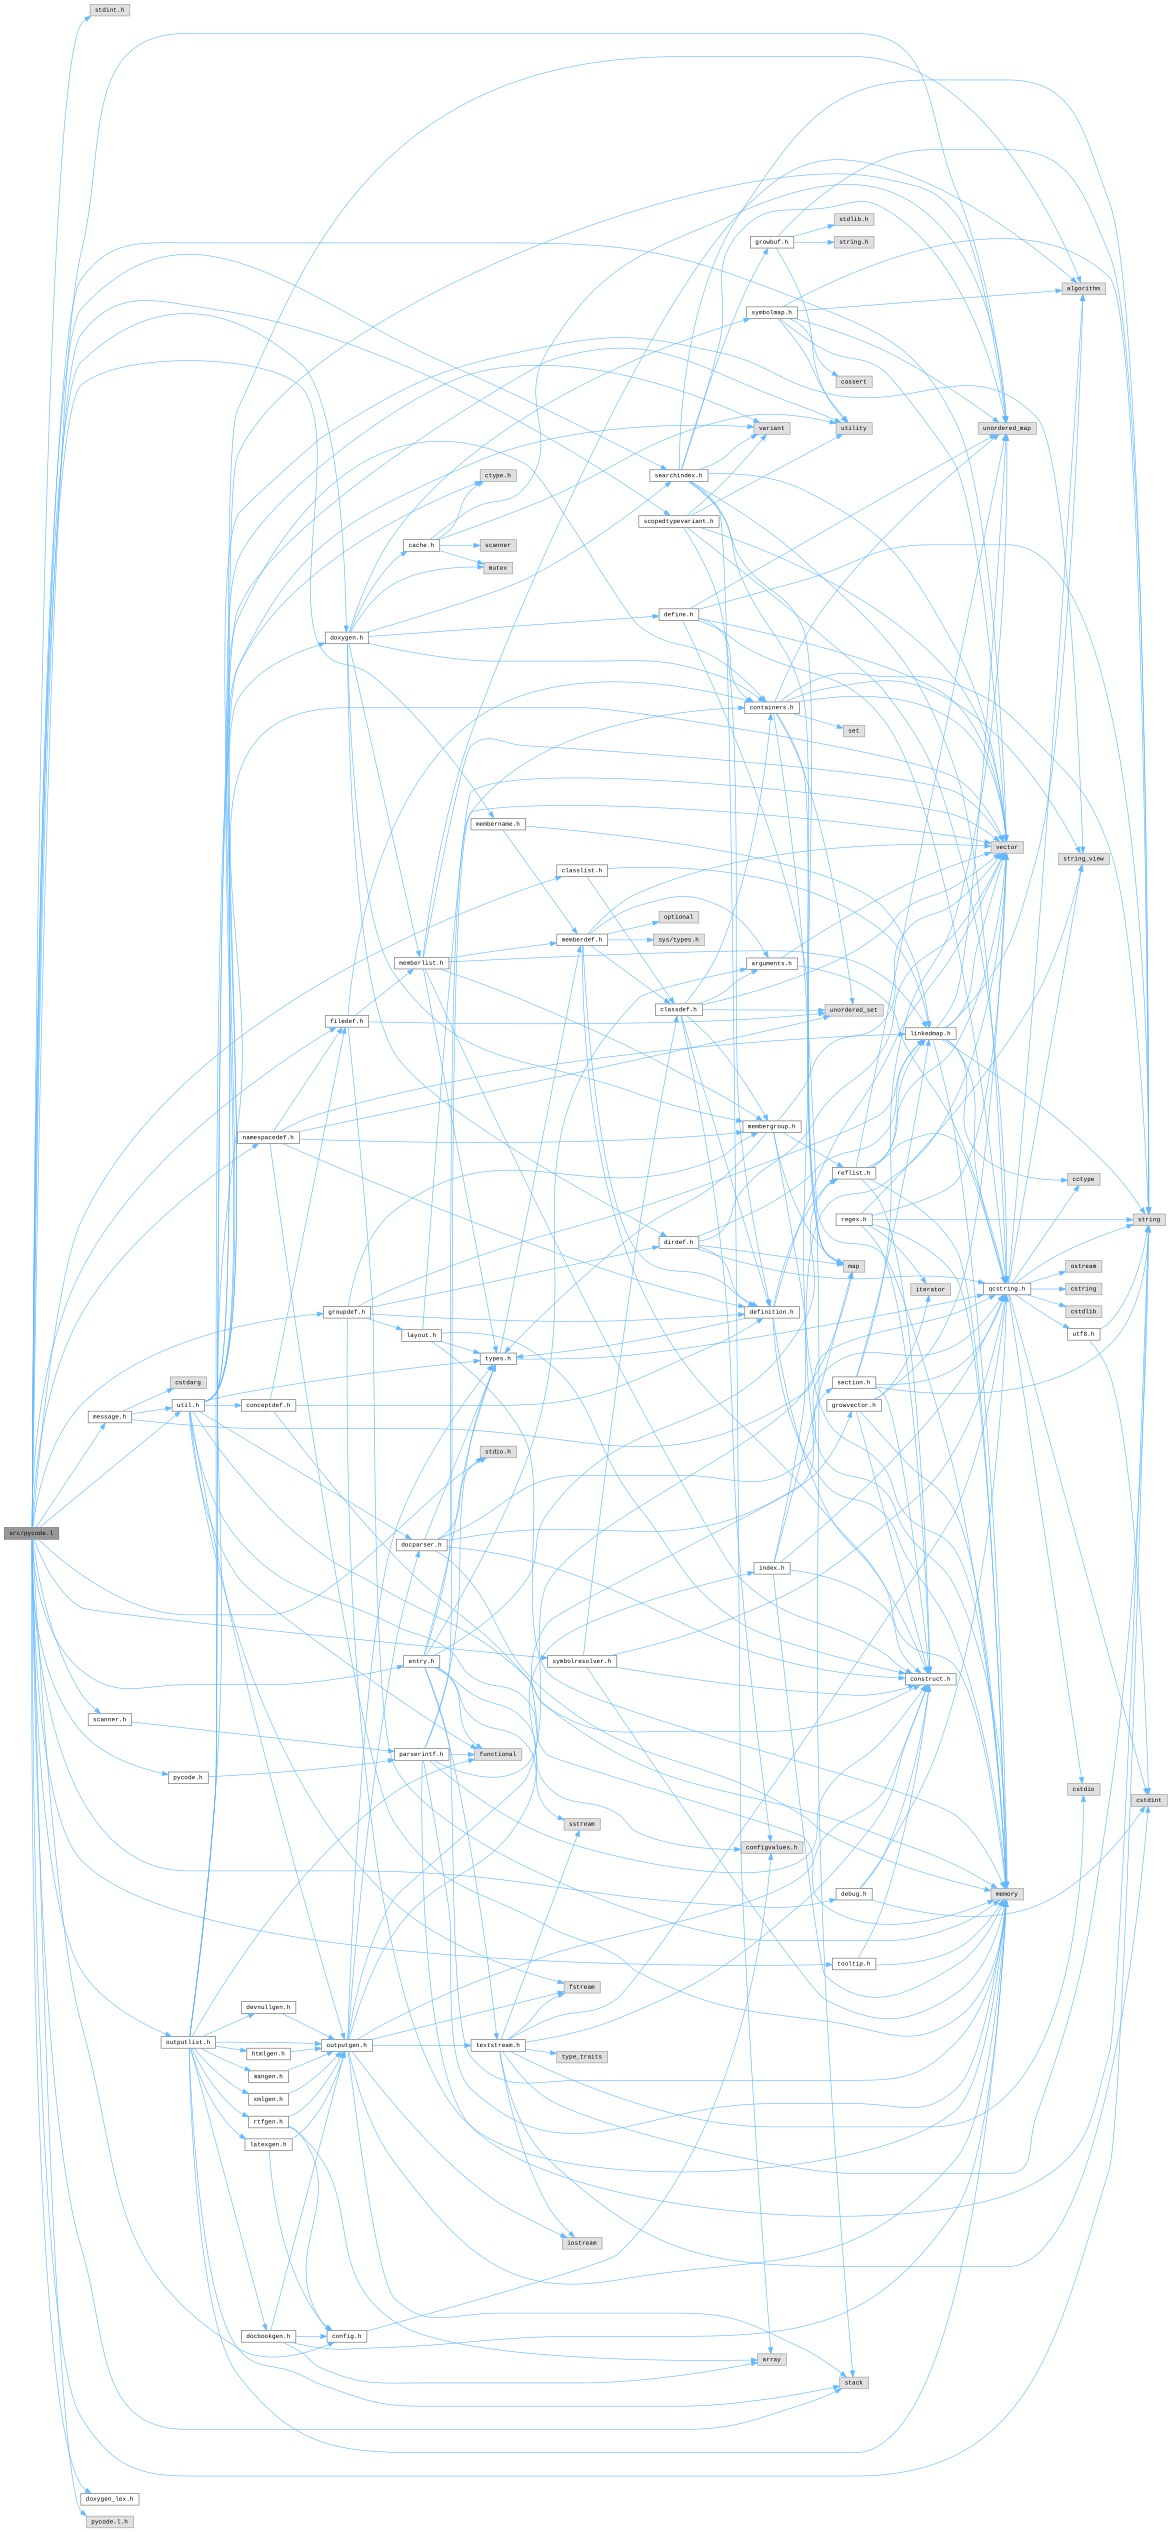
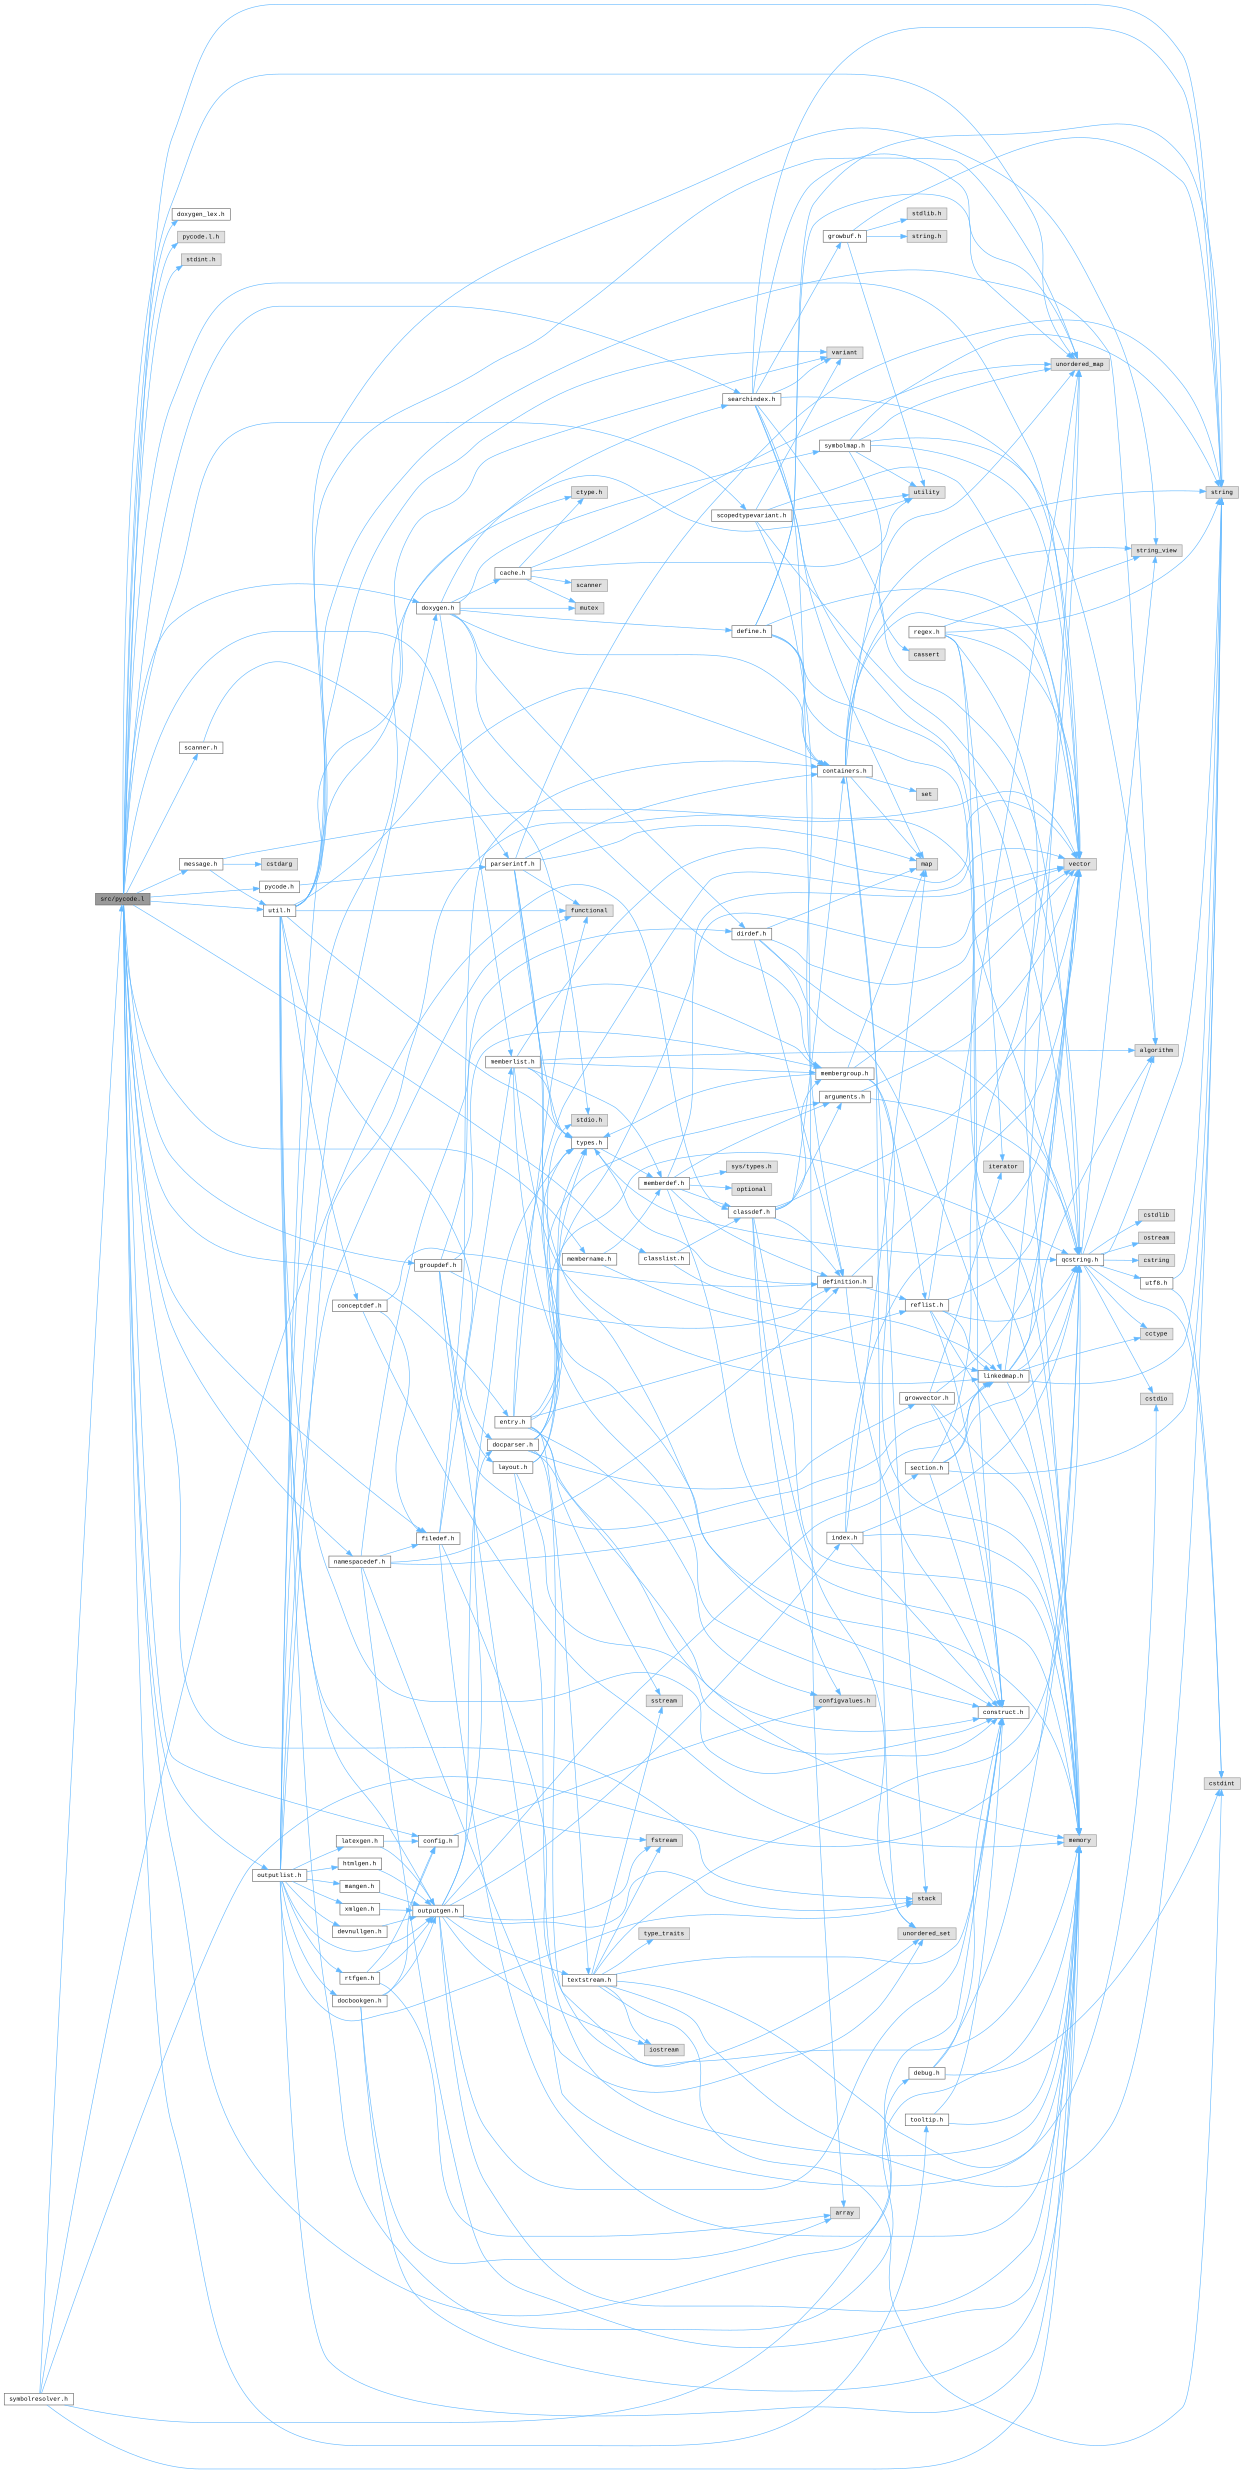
  digraph {
    fontname="Liberation Mono"
    rankdir=LR
    node [color=grey40 fillcolor=white fontname="Liberation Mono" fontsize=10 shape=box style=filled]
    edge [color=steelblue1 fontname="Liberation Mono" fontsize=10 labelfontname=Helvetica labelfontsize=10 style=solid]
    n1 [color=gray40 fillcolor=grey60 fontcolor=black height=0.2 label="src/pycode.l" width=0.4]
    n2 [color=grey60 fillcolor="#E0E0E0" height=0.2 label="stdint.h" width=0.4]
    n3 [color=grey60 fillcolor="#E0E0E0" height=0.2 label=vector width=0.4]
    n4 [color=grey60 fillcolor="#E0E0E0" height=0.2 label=unordered_map width=0.4]
    n5 [color=grey60 fillcolor="#E0E0E0" height=0.2 label=string width=0.4]
    n6 [color=grey60 fillcolor="#E0E0E0" height=0.2 label=stack width=0.4]
    n7 [color=grey60 fillcolor="#E0E0E0" height=0.2 label="stdio.h" width=0.4]
    n8 [height=0.2 label="pycode.h" width=0.4]
    n9 [height=0.2 label="message.h" width=0.4]
    n10 [height=0.2 label="util.h" width=0.4]
    n11 [height=0.2 label="filedef.h" width=0.4]
    n12 [height=0.2 label="scanner.h" width=0.4]
    n13 [height=0.2 label="entry.h" width=0.4]
    n14 [height=0.2 label="doxygen.h" width=0.4]
    n15 [height=0.2 label="searchindex.h" width=0.4]
    n16 [height=0.2 label="outputlist.h" width=0.4]
    n17 [height=0.2 label="config.h" width=0.4]
    n18 [height=0.2 label="membername.h" width=0.4]
    n19 [height=0.2 label="groupdef.h" width=0.4]
    n20 [height=0.2 label="classlist.h" width=0.4]
    n21 [height=0.2 label="namespacedef.h" width=0.4]
    n22 [height=0.2 label="tooltip.h" width=0.4]
    n23 [height=0.2 label="scopedtypevariant.h" width=0.4]
    n24 [height=0.2 label="symbolresolver.h" width=0.4]
    n25 [height=0.2 label="debug.h" width=0.4]
    n26 [height=0.2 label="doxygen_lex.h" width=0.4]
    n27 [color=grey60 fillcolor="#E0E0E0" height=0.2 label="pycode.l.h" width=0.4]
    n28 [height=0.2 label="parserintf.h" width=0.4]
    n29 [height=0.2 label="qcstring.h" width=0.4]
    n30 [color=grey60 fillcolor="#E0E0E0" height=0.2 label=cstdarg width=0.4]
    n31 [color=grey60 fillcolor="#E0E0E0" height=0.2 label=functional width=0.4]
    n32 [color=grey60 fillcolor="#E0E0E0" height=0.2 label=memory width=0.4]
    n33 [height=0.2 label="types.h" width=0.4]
    n34 [height=0.2 label="containers.h" width=0.4]
    n35 [height=0.2 label="construct.h" width=0.4]
    n36 [color=grey60 fillcolor="#E0E0E0" height=0.2 label=string_view width=0.4]
    n37 [color=grey60 fillcolor="#E0E0E0" height=0.2 label=algorithm width=0.4]
    n38 [color=grey60 fillcolor="#E0E0E0" height=0.2 label=fstream width=0.4]
    n39 [color=grey60 fillcolor="#E0E0E0" height=0.2 label=variant width=0.4]
    n40 [color=grey60 fillcolor="#E0E0E0" height=0.2 label="ctype.h" width=0.4]
    n41 [height=0.2 label="docparser.h" width=0.4]
    n42 [height=0.2 label="outputgen.h" width=0.4]
    n43 [height=0.2 label="conceptdef.h" width=0.4]
    n44 [color=grey60 fillcolor="#E0E0E0" height=0.2 label=unordered_set width=0.4]
    n45 [height=0.2 label="memberlist.h" width=0.4]
    n46 [height=0.2 label="textstream.h" width=0.4]
    n47 [color=grey60 fillcolor="#E0E0E0" height=0.2 label=sstream width=0.4]
    n48 [height=0.2 label="reflist.h" width=0.4]
    n49 [height=0.2 label="arguments.h" width=0.4]
    n50 [color=grey60 fillcolor="#E0E0E0" height=0.2 label="configvalues.h" width=0.4]
    n51 [height=0.2 label="membergroup.h" width=0.4]
    n52 [color=grey60 fillcolor="#E0E0E0" height=0.2 label=mutex width=0.4]
    n53 [height=0.2 label="dirdef.h" width=0.4]
    n54 [height=0.2 label="define.h" width=0.4]
    n55 [height=0.2 label="cache.h" width=0.4]
    n56 [height=0.2 label="symbolmap.h" width=0.4]
    n57 [color=grey60 fillcolor="#E0E0E0" height=0.2 label=map width=0.4]
    n58 [color=grey60 fillcolor="#E0E0E0" height=0.2 label=array width=0.4]
    n59 [height=0.2 label="growbuf.h" width=0.4]
    n60 [color=grey60 fillcolor="#E0E0E0" height=0.2 label=utility width=0.4]
    n61 [height=0.2 label="htmlgen.h" width=0.4]
    n62 [height=0.2 label="latexgen.h" width=0.4]
    n63 [height=0.2 label="rtfgen.h" width=0.4]
    n64 [height=0.2 label="mangen.h" width=0.4]
    n65 [height=0.2 label="docbookgen.h" width=0.4]
    n66 [height=0.2 label="xmlgen.h" width=0.4]
    n67 [height=0.2 label="devnullgen.h" width=0.4]
    n68 [height=0.2 label="linkedmap.h" width=0.4]
    n69 [height=0.2 label="memberdef.h" width=0.4]
    n70 [height=0.2 label="definition.h" width=0.4]
    n71 [height=0.2 label="layout.h" width=0.4]
    n72 [height=0.2 label="classdef.h" width=0.4]
    n73 [color=grey60 fillcolor="#E0E0E0" height=0.2 label=cstdint width=0.4]
    n74 [color=grey60 fillcolor="#E0E0E0" height=0.2 label=set width=0.4]
    n75 [color=grey60 fillcolor="#E0E0E0" height=0.2 label=cctype width=0.4]
    n76 [color=grey60 fillcolor="#E0E0E0" height=0.2 label=cstring width=0.4]
    n77 [color=grey60 fillcolor="#E0E0E0" height=0.2 label=cstdio width=0.4]
    n78 [color=grey60 fillcolor="#E0E0E0" height=0.2 label=cstdlib width=0.4]
    n79 [color=grey60 fillcolor="#E0E0E0" height=0.2 label=ostream width=0.4]
    n80 [height=0.2 label="utf8.h" width=0.4]
    n81 [height=0.2 label="growvector.h" width=0.4]
    n82 [color=grey60 fillcolor="#E0E0E0" height=0.2 label=iostream width=0.4]
    n83 [height=0.2 label="index.h" width=0.4]
    n84 [height=0.2 label="section.h" width=0.4]
    n85 [height=0.2 label="regex.h" width=0.4]
    n86 [color=grey60 fillcolor="#E0E0E0" height=0.2 label=iterator width=0.4]
    n87 [color=grey60 fillcolor="#E0E0E0" height=0.2 label=type_traits width=0.4]
    n88 [color=grey60 fillcolor="#E0E0E0" height=0.2 label=optional width=0.4]
    n89 [color=grey60 fillcolor="#E0E0E0" height=0.2 label="sys/types.h" width=0.4]
    n90 [color=grey60 fillcolor="#E0E0E0" height=0.2 label=scanner width=0.4]
    n91 [color=grey60 fillcolor="#E0E0E0" height=0.2 label=cassert width=0.4]
    n92 [color=grey60 fillcolor="#E0E0E0" height=0.2 label="stdlib.h" width=0.4]
    n93 [color=grey60 fillcolor="#E0E0E0" height=0.2 label="string.h" width=0.4]
    n1 -> n2
    n1 -> n3
    n1 -> n4
    n1 -> n5
    n1 -> n6
    n1 -> n7
    n1 -> n8
    n1 -> n9
    n1 -> n10
    n1 -> n11
    n1 -> n12
    n1 -> n13
    n1 -> n14
    n1 -> n15
    n1 -> n16
    n1 -> n17
    n1 -> n18
    n1 -> n19
    n1 -> n20
    n1 -> n21
    n1 -> n22
    n1 -> n23
-   n1 -> n24
+   n24 -> n1
    n1 -> n25
    n1 -> n26
    n1 -> n27
    n8 -> n28
    n9 -> n10
    n9 -> n29
    n9 -> n30
    n10 -> n4
    n10 -> n31
    n10 -> n32
    n10 -> n33
    n10 -> n34
    n10 -> n35
    n10 -> n36
    n10 -> n37
    n10 -> n38
    n10 -> n39
    n10 -> n40
    n10 -> n41
    n10 -> n42
    n10 -> n43
    n11 -> n32
    n11 -> n34
    n11 -> n44
    n11 -> n45
    n12 -> n28
    n13 -> n3
    n13 -> n31
    n13 -> n32
    n13 -> n33
    n13 -> n46
    n13 -> n47
    n13 -> n48
    n13 -> n49
    n13 -> n50
    n14 -> n15
    n14 -> n34
    n14 -> n45
    n14 -> n51
    n14 -> n52
    n14 -> n53
    n14 -> n54
    n14 -> n55
    n14 -> n56
    n15 -> n3
    n15 -> n4
    n15 -> n5
    n15 -> n29
    n15 -> n32
    n15 -> n39
    n15 -> n57
    n15 -> n58
    n15 -> n59
    n16 -> n3
    n16 -> n6
    n16 -> n14
    n16 -> n31
    n16 -> n32
    n16 -> n39
    n16 -> n42
    n16 -> n60
    n16 -> n61
    n16 -> n62
    n16 -> n63
    n16 -> n64
    n16 -> n65
    n16 -> n66
    n16 -> n67
    n17 -> n50
    n18 -> n68
    n18 -> n69
    n19 -> n32
    n19 -> n51
    n19 -> n53
    n19 -> n68
    n19 -> n70
    n19 -> n71
    n20 -> n68
    n20 -> n72
    n21 -> n11
    n21 -> n32
    n21 -> n44
    n21 -> n51
    n21 -> n68
    n21 -> n70
    n22 -> n32
    n22 -> n35
    n23 -> n3
    n23 -> n29
    n23 -> n39
    n23 -> n60
    n23 -> n70
    n24 -> n29
    n24 -> n32
    n24 -> n35
    n24 -> n72
    n25 -> n29
    n25 -> n35
    n25 -> n73
    n28 -> n5
    n28 -> n31
    n28 -> n32
    n28 -> n33
    n28 -> n34
    n28 -> n35
    n28 -> n57
    n29 -> n5
    n29 -> n36
    n29 -> n37
    n29 -> n73
    n29 -> n75
    n29 -> n76
    n29 -> n77
    n29 -> n78
    n29 -> n79
    n29 -> n80
    n33 -> n29
    n33 -> n69
    n34 -> n3
    n34 -> n4
    n34 -> n5
    n34 -> n6
    n34 -> n36
    n34 -> n44
    n34 -> n57
    n34 -> n74
    n41 -> n7
    n41 -> n29
    n41 -> n32
    n41 -> n33
    n41 -> n35
    n41 -> n81
    n42 -> n6
    n42 -> n32
    n42 -> n33
    n42 -> n35
    n42 -> n38
    n42 -> n41
    n42 -> n46
    n42 -> n82
    n42 -> n83
    n42 -> n84
    n43 -> n11
    n43 -> n32
    n43 -> n70
    n45 -> n3
    n45 -> n33
    n45 -> n35
    n45 -> n37
    n45 -> n51
    n45 -> n68
    n45 -> n69
    n46 -> n5
    n46 -> n29
    n46 -> n35
    n46 -> n38
    n46 -> n47
    n46 -> n73
    n46 -> n77
    n46 -> n82
    n46 -> n87
    n48 -> n3
    n48 -> n4
    n48 -> n29
    n48 -> n32
    n48 -> n35
    n48 -> n68
    n49 -> n3
    n49 -> n29
    n51 -> n3
    n51 -> n32
    n51 -> n33
    n51 -> n48
    n51 -> n57
    n53 -> n3
    n53 -> n29
    n53 -> n57
    n53 -> n68
    n53 -> n70
    n54 -> n3
    n54 -> n4
    n54 -> n5
    n54 -> n29
    n54 -> n32
    n54 -> n34
    n55 -> n4
    n55 -> n40
    n55 -> n52
    n55 -> n60
    n55 -> n90
    n56 -> n3
    n56 -> n4
    n56 -> n5
    n56 -> n37
    n56 -> n60
    n56 -> n91
    n59 -> n5
    n59 -> n60
    n59 -> n92
    n59 -> n93
    n61 -> n42
    n62 -> n17
    n62 -> n42
    n63 -> n17
    n63 -> n42
    n63 -> n58
    n64 -> n42
    n65 -> n17
    n65 -> n32
    n65 -> n42
    n65 -> n58
    n66 -> n42
    n67 -> n42
    n68 -> n3
    n68 -> n4
    n68 -> n5
    n68 -> n29
    n68 -> n32
    n68 -> n37
    n68 -> n75
    n69 -> n3
    n69 -> n32
    n69 -> n49
    n69 -> n70
    n69 -> n72
    n69 -> n88
    n69 -> n89
    n70 -> n3
    n70 -> n33
    n70 -> n35
    n70 -> n48
    n71 -> n3
    n71 -> n32
    n71 -> n33
    n71 -> n35
    n72 -> n3
-   n70 -> n32
+   n72 -> n32
    n72 -> n34
    n72 -> n44
    n72 -> n49
    n72 -> n50
    n72 -> n51
    n72 -> n70
    n80 -> n5
    n80 -> n73
    n81 -> n3
    n81 -> n32
    n81 -> n35
    n81 -> n86
    n83 -> n3
    n83 -> n29
    n83 -> n32
    n83 -> n35
    n83 -> n57
    n84 -> n4
    n84 -> n5
    n84 -> n29
    n84 -> n35
    n84 -> n68
    n85 -> n3
    n85 -> n5
    n85 -> n32
    n85 -> n35
    n85 -> n36
    n85 -> n86
  }
